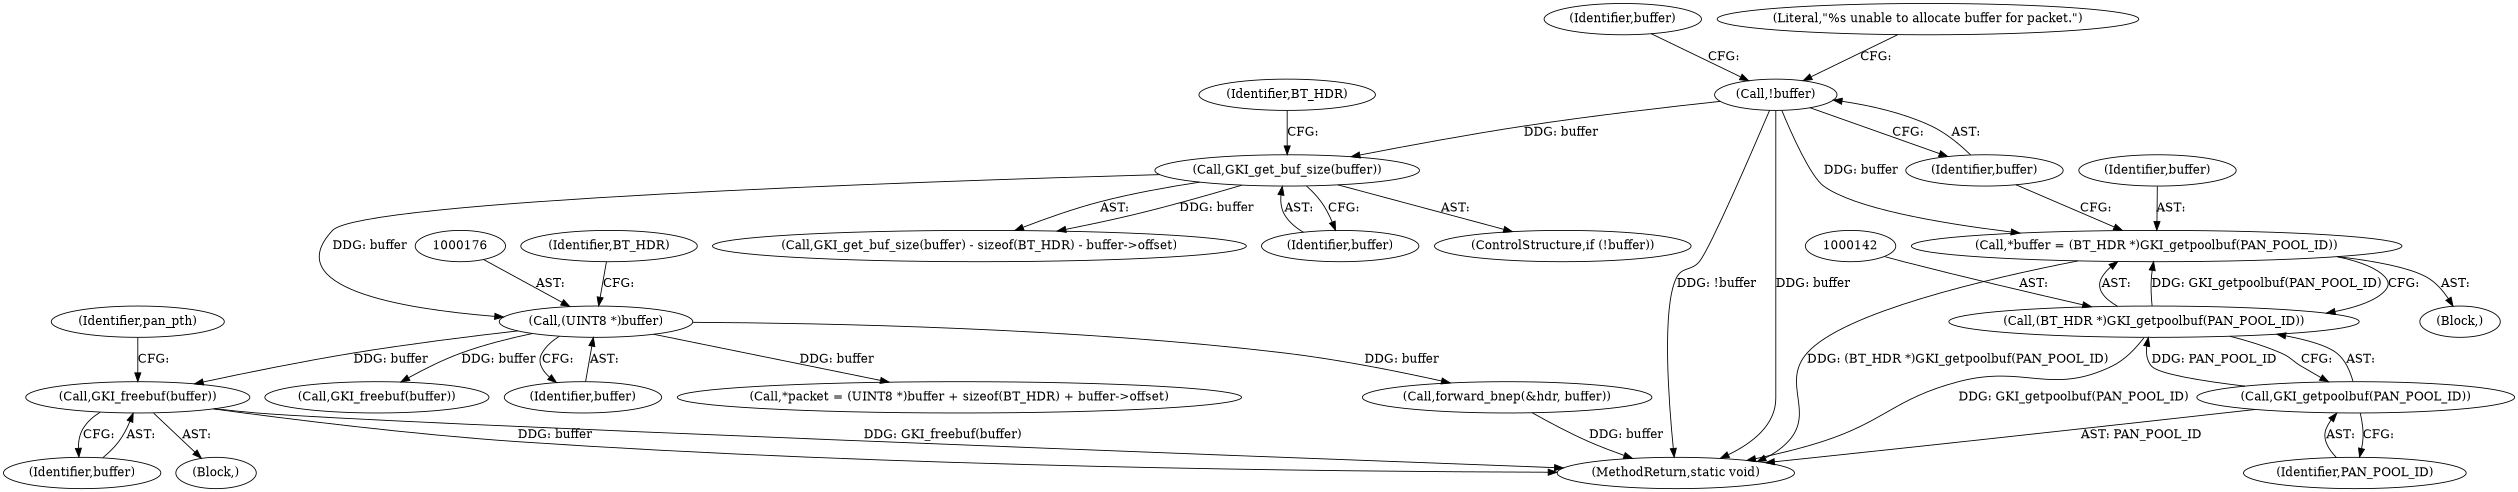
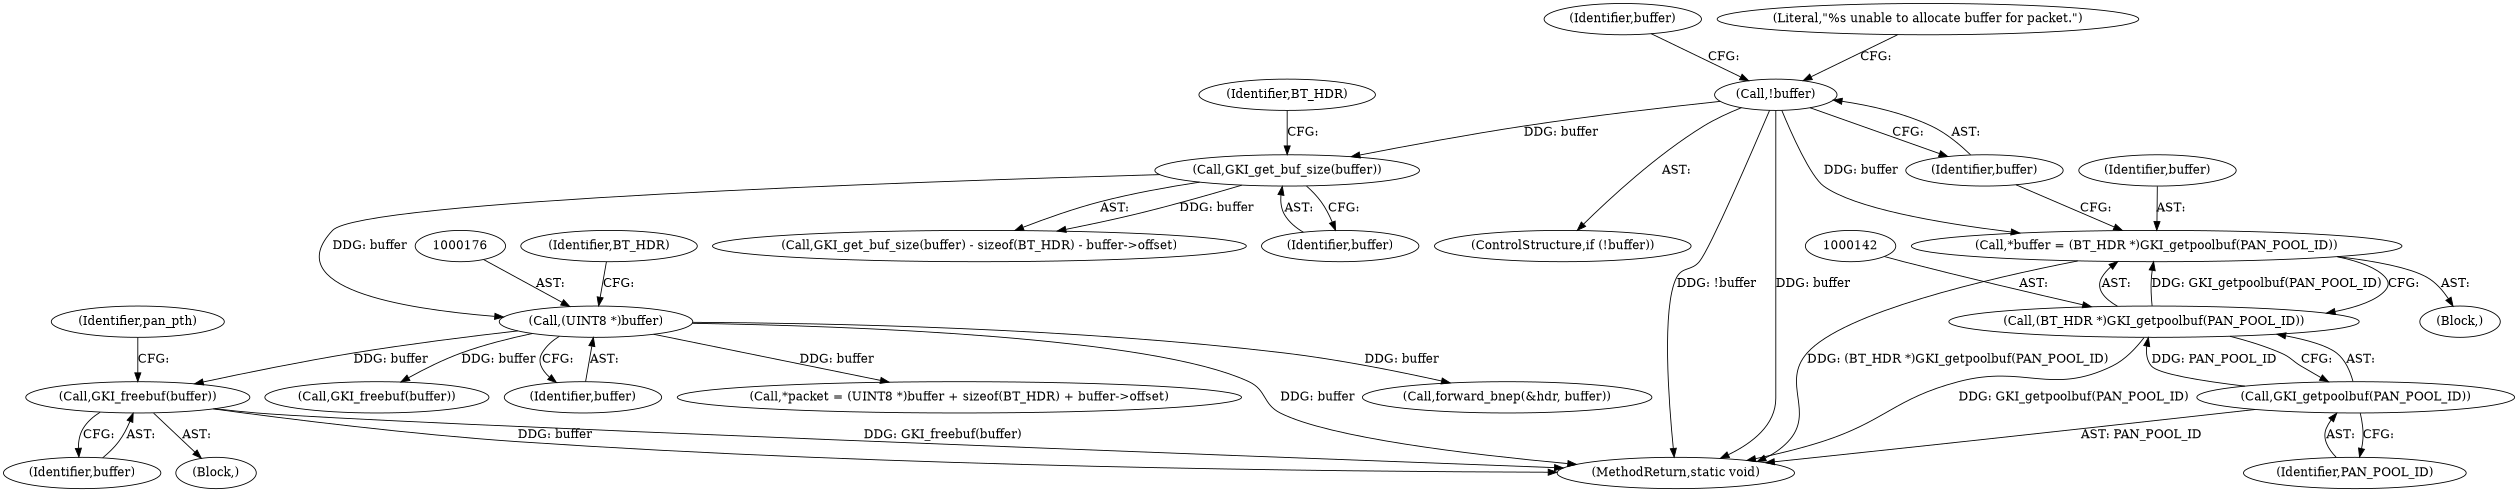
  digraph {
    n1 [label="(Call,GKI_freebuf(buffer))"]
    n2 [label="(Identifier,buffer)"]
    n3 [label="(MethodReturn,static void)"]
    n4 [label="(Block,)"]
    n5 [label="(Call,(UINT8 *)buffer)"]
    n6 [label="(Call,GKI_freebuf(buffer))"]
    n7 [label="(Identifier,buffer)"]
    n8 [label="(Call,forward_bnep(&hdr, buffer))"]
    n9 [label="(Call,*packet = (UINT8 *)buffer + sizeof(BT_HDR) + buffer->offset)"]
    n10 [label="(Call,GKI_get_buf_size(buffer))"]
    n11 [label="(Call,GKI_get_buf_size(buffer) - sizeof(BT_HDR) - buffer->offset)"]
    n12 [label="(Identifier,buffer)"]
    n13 [label="(Call,!buffer)"]
    n14 [label="(Identifier,buffer)"]
    n15 [label="(ControlStructure,if (!buffer))"]
    n16 [label="(Call,*buffer = (BT_HDR *)GKI_getpoolbuf(PAN_POOL_ID))"]
    n17 [label="(Call,(BT_HDR *)GKI_getpoolbuf(PAN_POOL_ID))"]
    n18 [label="(Block,)"]
    n19 [label="(Call,GKI_getpoolbuf(PAN_POOL_ID))"]
    n20 [label="(Identifier,PAN_POOL_ID)"]
    n21 [label="(Identifier,pan_pth)"]
    n22 [label="(Identifier,BT_HDR)"]
    n23 [label="(Identifier,buffer)"]
    n24 [label="(Identifier,buffer)"]
    n25 [label="(Literal,\"%s unable to allocate buffer for packet.\")"]
    n26 [label="(Identifier,BT_HDR)"]
    1000176
    1000142
    n1 -> n2 [label="CFG: "]
    n1 -> n3 [label="DDG: GKI_freebuf(buffer)"]
    n1 -> n3 [label="DDG: buffer"]
    n1 -> n4 [label="AST: "]
    n2 -> n1 [label="AST: "]
    n5 -> n1 [label="DDG: buffer"]
-   n8 -> n3 [label="DDG: buffer"]
+   n5 -> n3 [label="DDG: buffer"]
    n5 -> n6 [label="DDG: buffer"]
    n5 -> n7 [label="CFG: "]
    n5 -> n8 [label="DDG: buffer"]
    n5 -> n9 [label="DDG: buffer"]
    n7 -> n5 [label="AST: "]
    n10 -> n5 [label="DDG: buffer"]
    n10 -> n11 [label="AST: "]
    n10 -> n11 [label="DDG: buffer"]
    n10 -> n12 [label="CFG: "]
    n12 -> n10 [label="AST: "]
    n13 -> n3 [label="DDG: !buffer"]
    n13 -> n3 [label="DDG: buffer"]
    n13 -> n10 [label="DDG: buffer"]
    n13 -> n14 [label="CFG: "]
-   n10 -> n15 [label="AST: "]
+   n13 -> n15 [label="AST: "]
    n13 -> n16 [label="DDG: buffer"]
    n14 -> n13 [label="AST: "]
    n14 -> n16 [label="CFG: "]
    n16 -> n3 [label="DDG: (BT_HDR *)GKI_getpoolbuf(PAN_POOL_ID)"]
    n16 -> n17 [label="CFG: "]
    n16 -> n18 [label="AST: "]
    n17 -> n3 [label="DDG: GKI_getpoolbuf(PAN_POOL_ID)"]
    n17 -> n16 [label="AST: "]
    n17 -> n16 [label="DDG: GKI_getpoolbuf(PAN_POOL_ID)"]
    n17 -> n19 [label="CFG: "]
    n19 -> n3 [label="AST: PAN_POOL_ID"]
    n19 -> n17 [label="AST: "]
    n19 -> n17 [label="DDG: PAN_POOL_ID"]
    n19 -> n20 [label="CFG: "]
    n20 -> n19 [label="AST: "]
    n21 -> n1 [label="CFG: "]
    n22 -> n5 [label="CFG: "]
    n23 -> n16 [label="AST: "]
    n24 -> n13 [label="CFG: "]
    n25 -> n13 [label="CFG: "]
    n26 -> n10 [label="CFG: "]
    1000176 -> n5 [label="AST: "]
    1000142 -> n17 [label="AST: "]
  }
